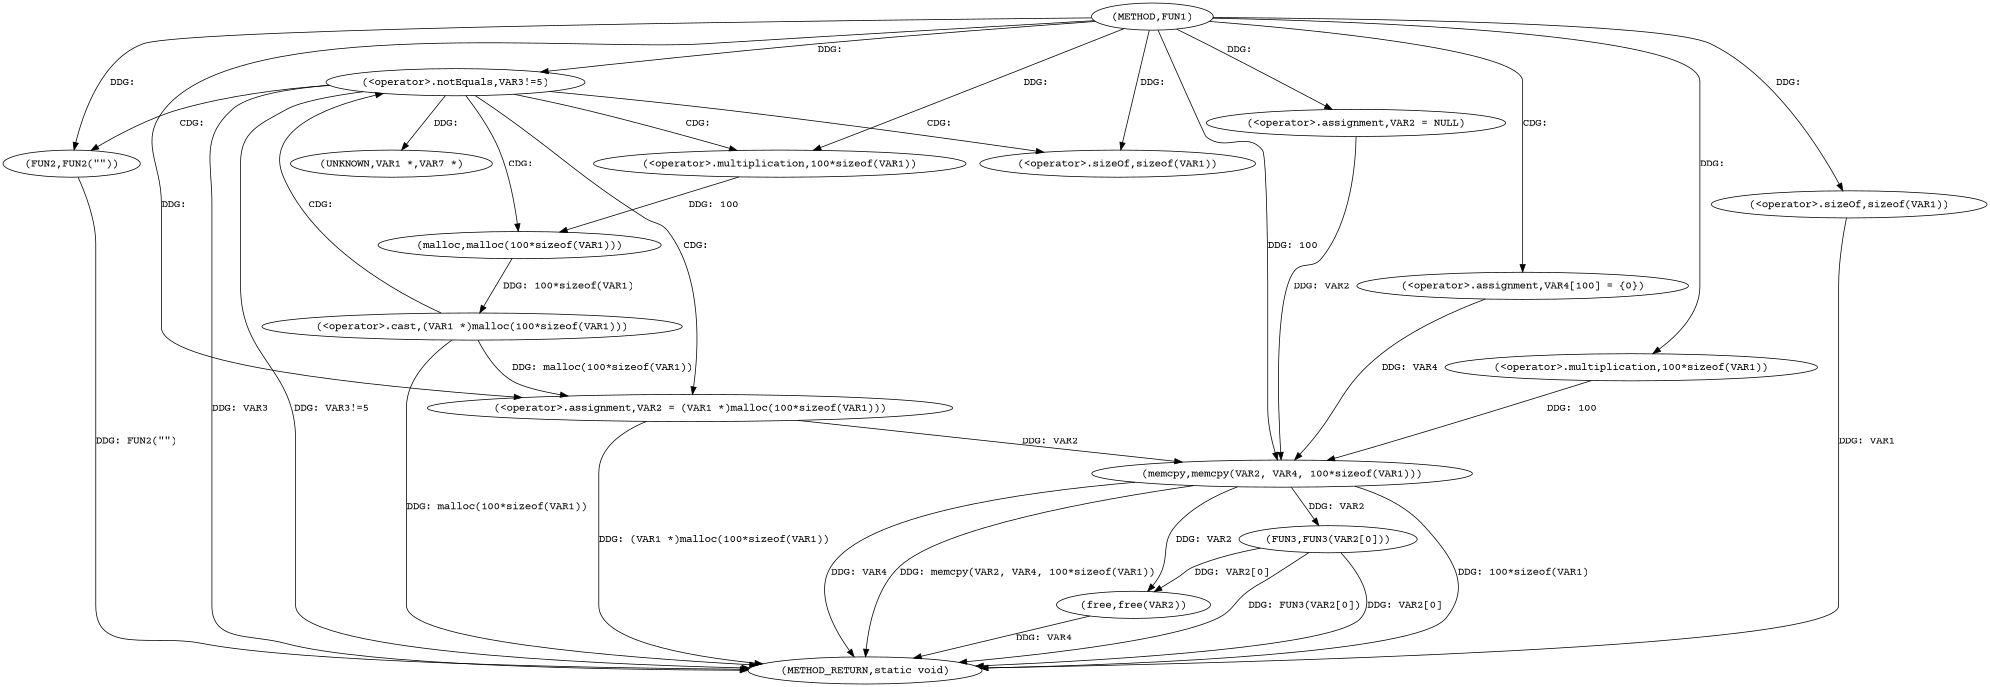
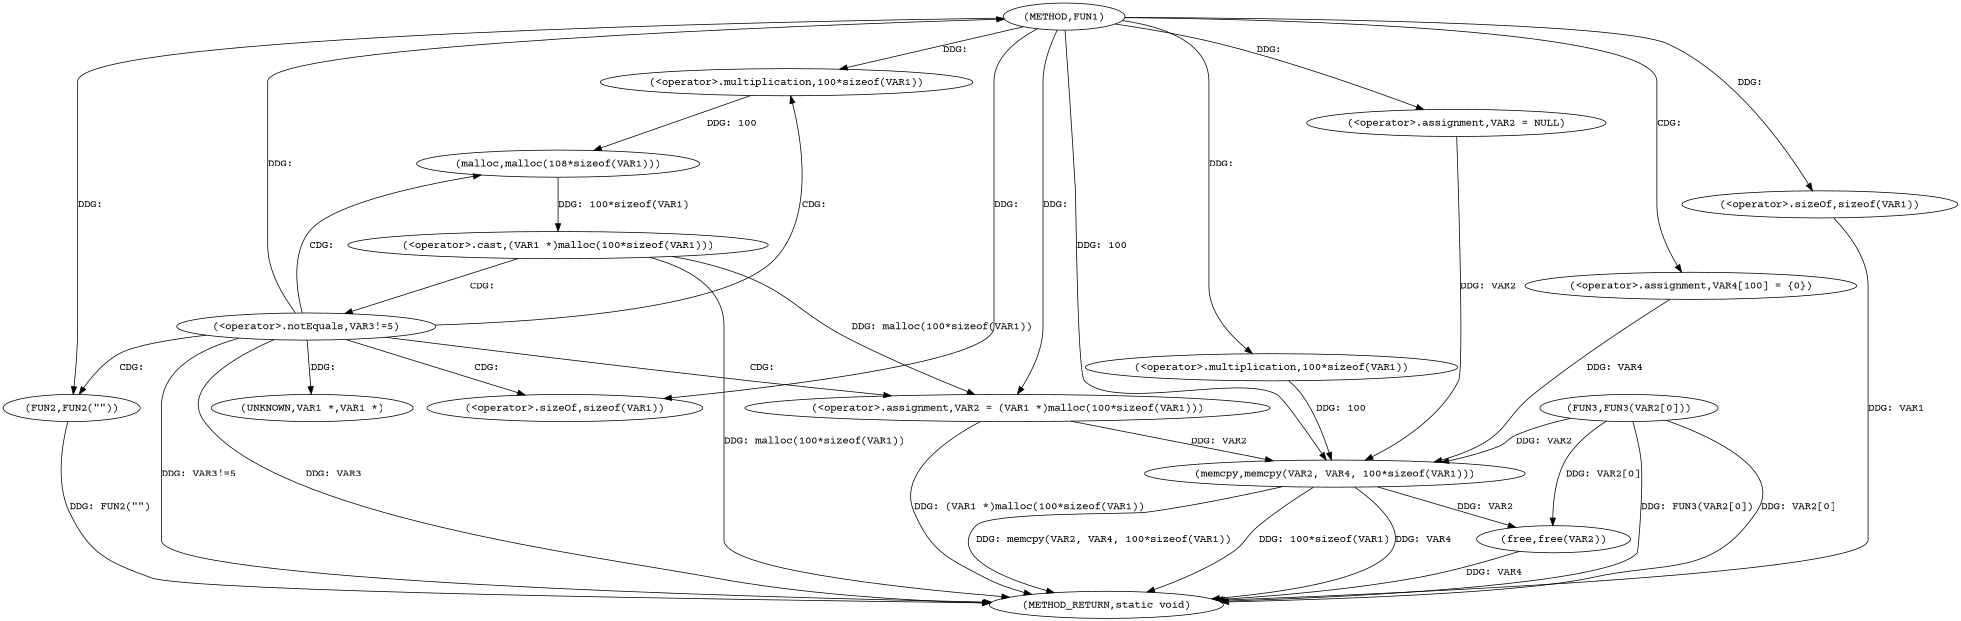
  digraph {
    fontname="Courier Prime"
    node [fontname="Courier Prime"]
    edge [fontname="Courier Prime"]
    n1 [label="(METHOD,FUN1)"]
    n2 [label="(<operator>.assignment,VAR2 = NULL)"]
    n3 [label="(<operator>.notEquals,VAR3!=5)"]
    n4 [label="(FUN2,FUN2(\"\"))"]
    n5 [label="(<operator>.assignment,VAR2 = (VAR1 *)malloc(100*sizeof(VAR1)))"]
    n6 [label="(<operator>.multiplication,100*sizeof(VAR1))"]
    n7 [label="(<operator>.sizeOf,sizeof(VAR1))"]
    n8 [label="(<operator>.assignment,VAR4[100] = {0})"]
    n9 [label="(memcpy,memcpy(VAR2, VAR4, 100*sizeof(VAR1)))"]
    n10 [label="(<operator>.multiplication,100*sizeof(VAR1))"]
    n11 [label="(<operator>.sizeOf,sizeof(VAR1))"]
    n12 [label="(METHOD_RETURN,static void)"]
-   n13 [label="(malloc,malloc(100*sizeof(VAR1)))"]
-   n14 [label="(UNKNOWN,VAR1 *,VAR7 *)"]
+   n13 [label="(malloc,malloc(108*sizeof(VAR1)))"]
+   n14 [label="(UNKNOWN,VAR1 *,VAR1 *)"]
    n15 [label="(free,free(VAR2))"]
    n16 [label="(FUN3,FUN3(VAR2[0]))"]
    n17 [label="(<operator>.cast,(VAR1 *)malloc(100*sizeof(VAR1)))"]
    n1 -> n2 [label="DDG: "]
-   n1 -> n3 [label="DDG: "]
+   n3 -> n1 [label="DDG: "]
    n1 -> n4 [label="DDG: "]
    n1 -> n5 [label="DDG: "]
    n1 -> n6 [label="DDG: "]
    n1 -> n7 [label="DDG: "]
    n1 -> n8 [label="CDG: "]
    n1 -> n9 [label="DDG: 100"]
    n1 -> n10 [label="DDG: "]
    n1 -> n11 [label="DDG: "]
    n2 -> n9 [label="DDG: VAR2"]
    n3 -> n4 [label="CDG: "]
    n3 -> n5 [label="CDG: "]
    n3 -> n6 [label="CDG: "]
    n3 -> n7 [label="CDG: "]
    n3 -> n12 [label="DDG: VAR3"]
    n3 -> n12 [label="DDG: VAR3!=5"]
    n3 -> n13 [label="CDG: "]
    n3 -> n14 [label="DDG: "]
    n4 -> n12 [label="DDG: FUN2(\"\")"]
    n5 -> n9 [label="DDG: VAR2"]
    n5 -> n12 [label="DDG: (VAR1 *)malloc(100*sizeof(VAR1))"]
    n6 -> n13 [label="DDG: 100"]
    n8 -> n9 [label="DDG: VAR4"]
    n9 -> n12 [label="DDG: memcpy(VAR2, VAR4, 100*sizeof(VAR1))"]
    n9 -> n12 [label="DDG: 100*sizeof(VAR1)"]
    n9 -> n12 [label="DDG: VAR4"]
    n9 -> n15 [label="DDG: VAR2"]
-   n9 -> n16 [label="DDG: VAR2"]
+   n16 -> n9 [label="DDG: VAR2"]
    n10 -> n9 [label="DDG: 100"]
    n11 -> n12 [label="DDG: VAR1"]
    n13 -> n17 [label="DDG: 100*sizeof(VAR1)"]
    n15 -> n12 [label="DDG: VAR4"]
    n16 -> n12 [label="DDG: FUN3(VAR2[0])"]
    n16 -> n12 [label="DDG: VAR2[0]"]
    n16 -> n15 [label="DDG: VAR2[0]"]
    n17 -> n3 [label="CDG: "]
    n17 -> n5 [label="DDG: malloc(100*sizeof(VAR1))"]
    n17 -> n12 [label="DDG: malloc(100*sizeof(VAR1))"]
  }
